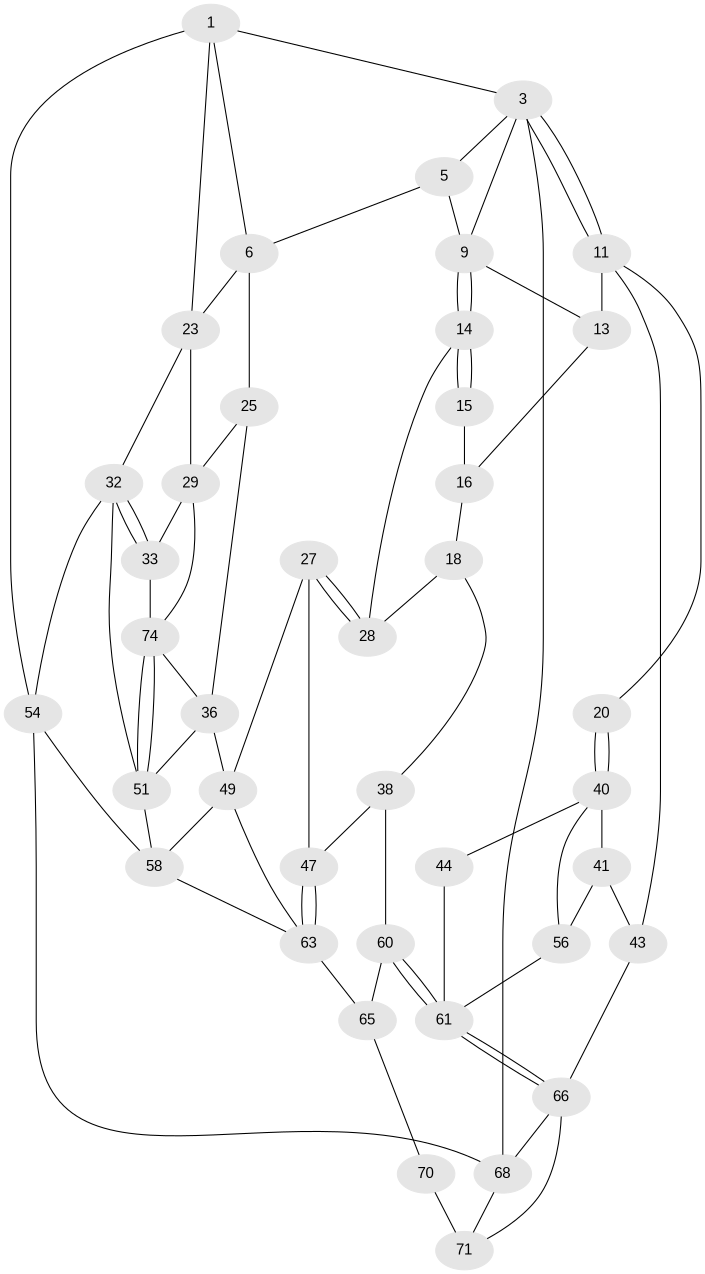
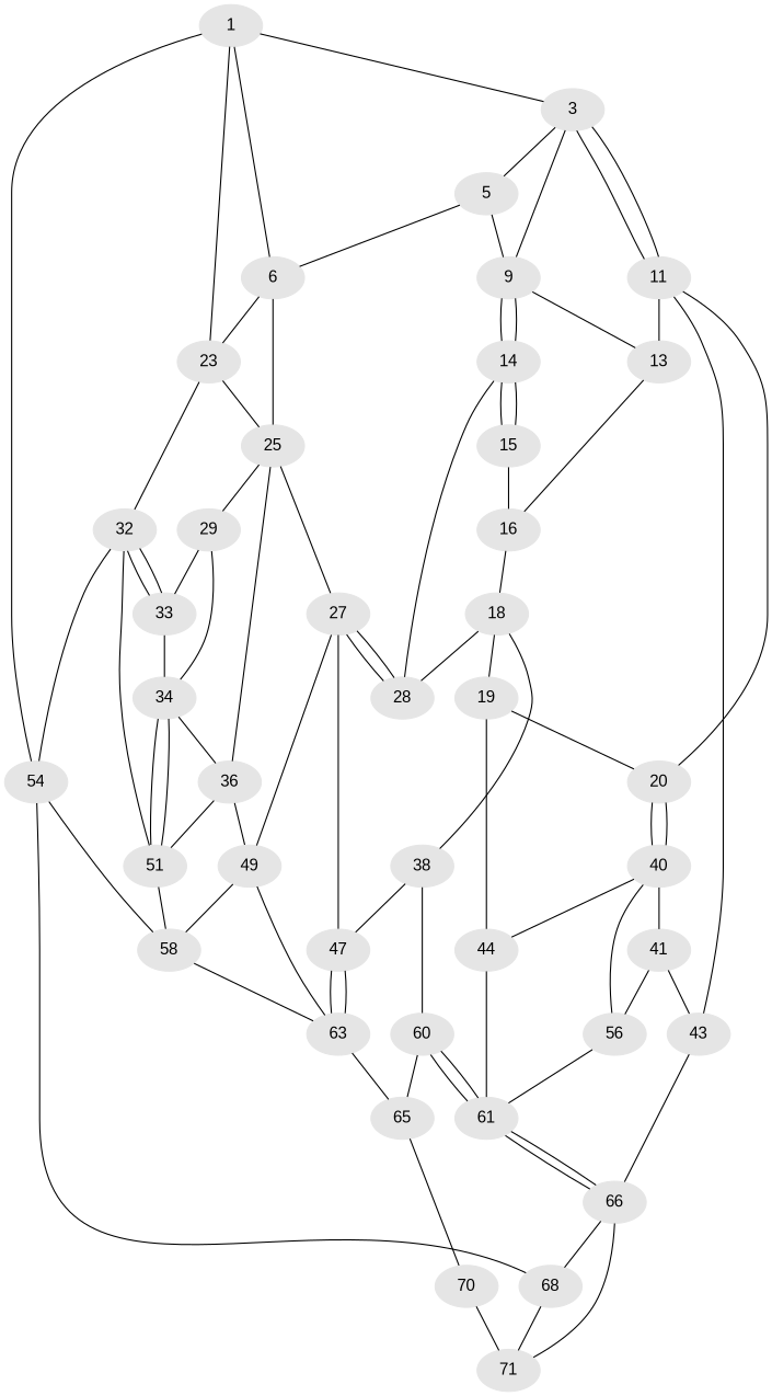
  graph {
    fontname="Liberation Sans"
    node [color=gray90 fontname="Liberation Sans" style=filled]
    edge [fontname="Liberation Sans"]
    1 [super="+2"]
    3 [super="+4"]
    6 [super="+7"]
    23 [super="+24"]
    54 [super="+55"]
    5 [super="+8"]
    9 [super="+10"]
    11 [super="+12"]
    68
    25 [super="+26"]
    29 [super="+30"]
    32 [super="+53"]
    58 [super="+59"]
    13
    14 [super="+22"]
    20
    43
    71 [super="+72"]
    27 [super="+46"]
    36 [super="+37"]
    16 [super="+17"]
    15 [super="+21"]
    28
    40 [super="+45"]
    66 [super="+67"]
    18 [super="+31"]
+   19 [super="+39"]
    38 [super="+48"]
    44
    47
    60
    61 [super="+62"]
    41 [super="+42"]
    56 [super="+57"]
    33
-   34 [super="+35" label=74]
+   34 [super="+35"]
    51 [super="+52"]
    49 [super="+50"]
    63 [super="+64"]
    65 [super="+69"]
    70
    1 -- 3
    1 -- 6
    1 -- 23
    1 -- 54
    3 -- 5
    3 -- 9
    3 -- 11
    3 -- 11
-   3 -- 68
    6 -- 23
    6 -- 25
-   23 -- 29
+   23 -- 25
    23 -- 32
    54 -- 68
    54 -- 58
    5 -- 6
    5 -- 9
    9 -- 13
    9 -- 14
    9 -- 14
    11 -- 13
    11 -- 20
    11 -- 43
    68 -- 71
    25 -- 29
+   25 -- 27
    25 -- 36
    29 -- 33
    29 -- 34
    32 -- 54
    32 -- 33
    32 -- 33
    32 -- 51
    58 -- 63
    13 -- 16
    14 -- 15 [weight=2]
    14 -- 15
    14 -- 28
    20 -- 40
    20 -- 40
    43 -- 66
    27 -- 28
    27 -- 28
    27 -- 47
    27 -- 49
    36 -- 51
    36 -- 49
    16 -- 18
    15 -- 16 [weight=2]
    40 -- 44
    40 -- 41
    40 -- 56
    66 -- 68
    66 -- 71
    18 -- 28
+   18 -- 19
    18 -- 38
+   19 -- 20
+   19 -- 44
    38 -- 47
    38 -- 60
    44 -- 61
    47 -- 63
    47 -- 63
    60 -- 61
    60 -- 61
    60 -- 65
    61 -- 66
    61 -- 66
    41 -- 43
    41 -- 56 [weight=2]
    56 -- 61
    33 -- 34
    34 -- 36
    34 -- 51
    34 -- 51
    51 -- 58
    49 -- 58
    49 -- 63
    63 -- 65
    65 -- 70
    70 -- 71 [weight=2]
  }
